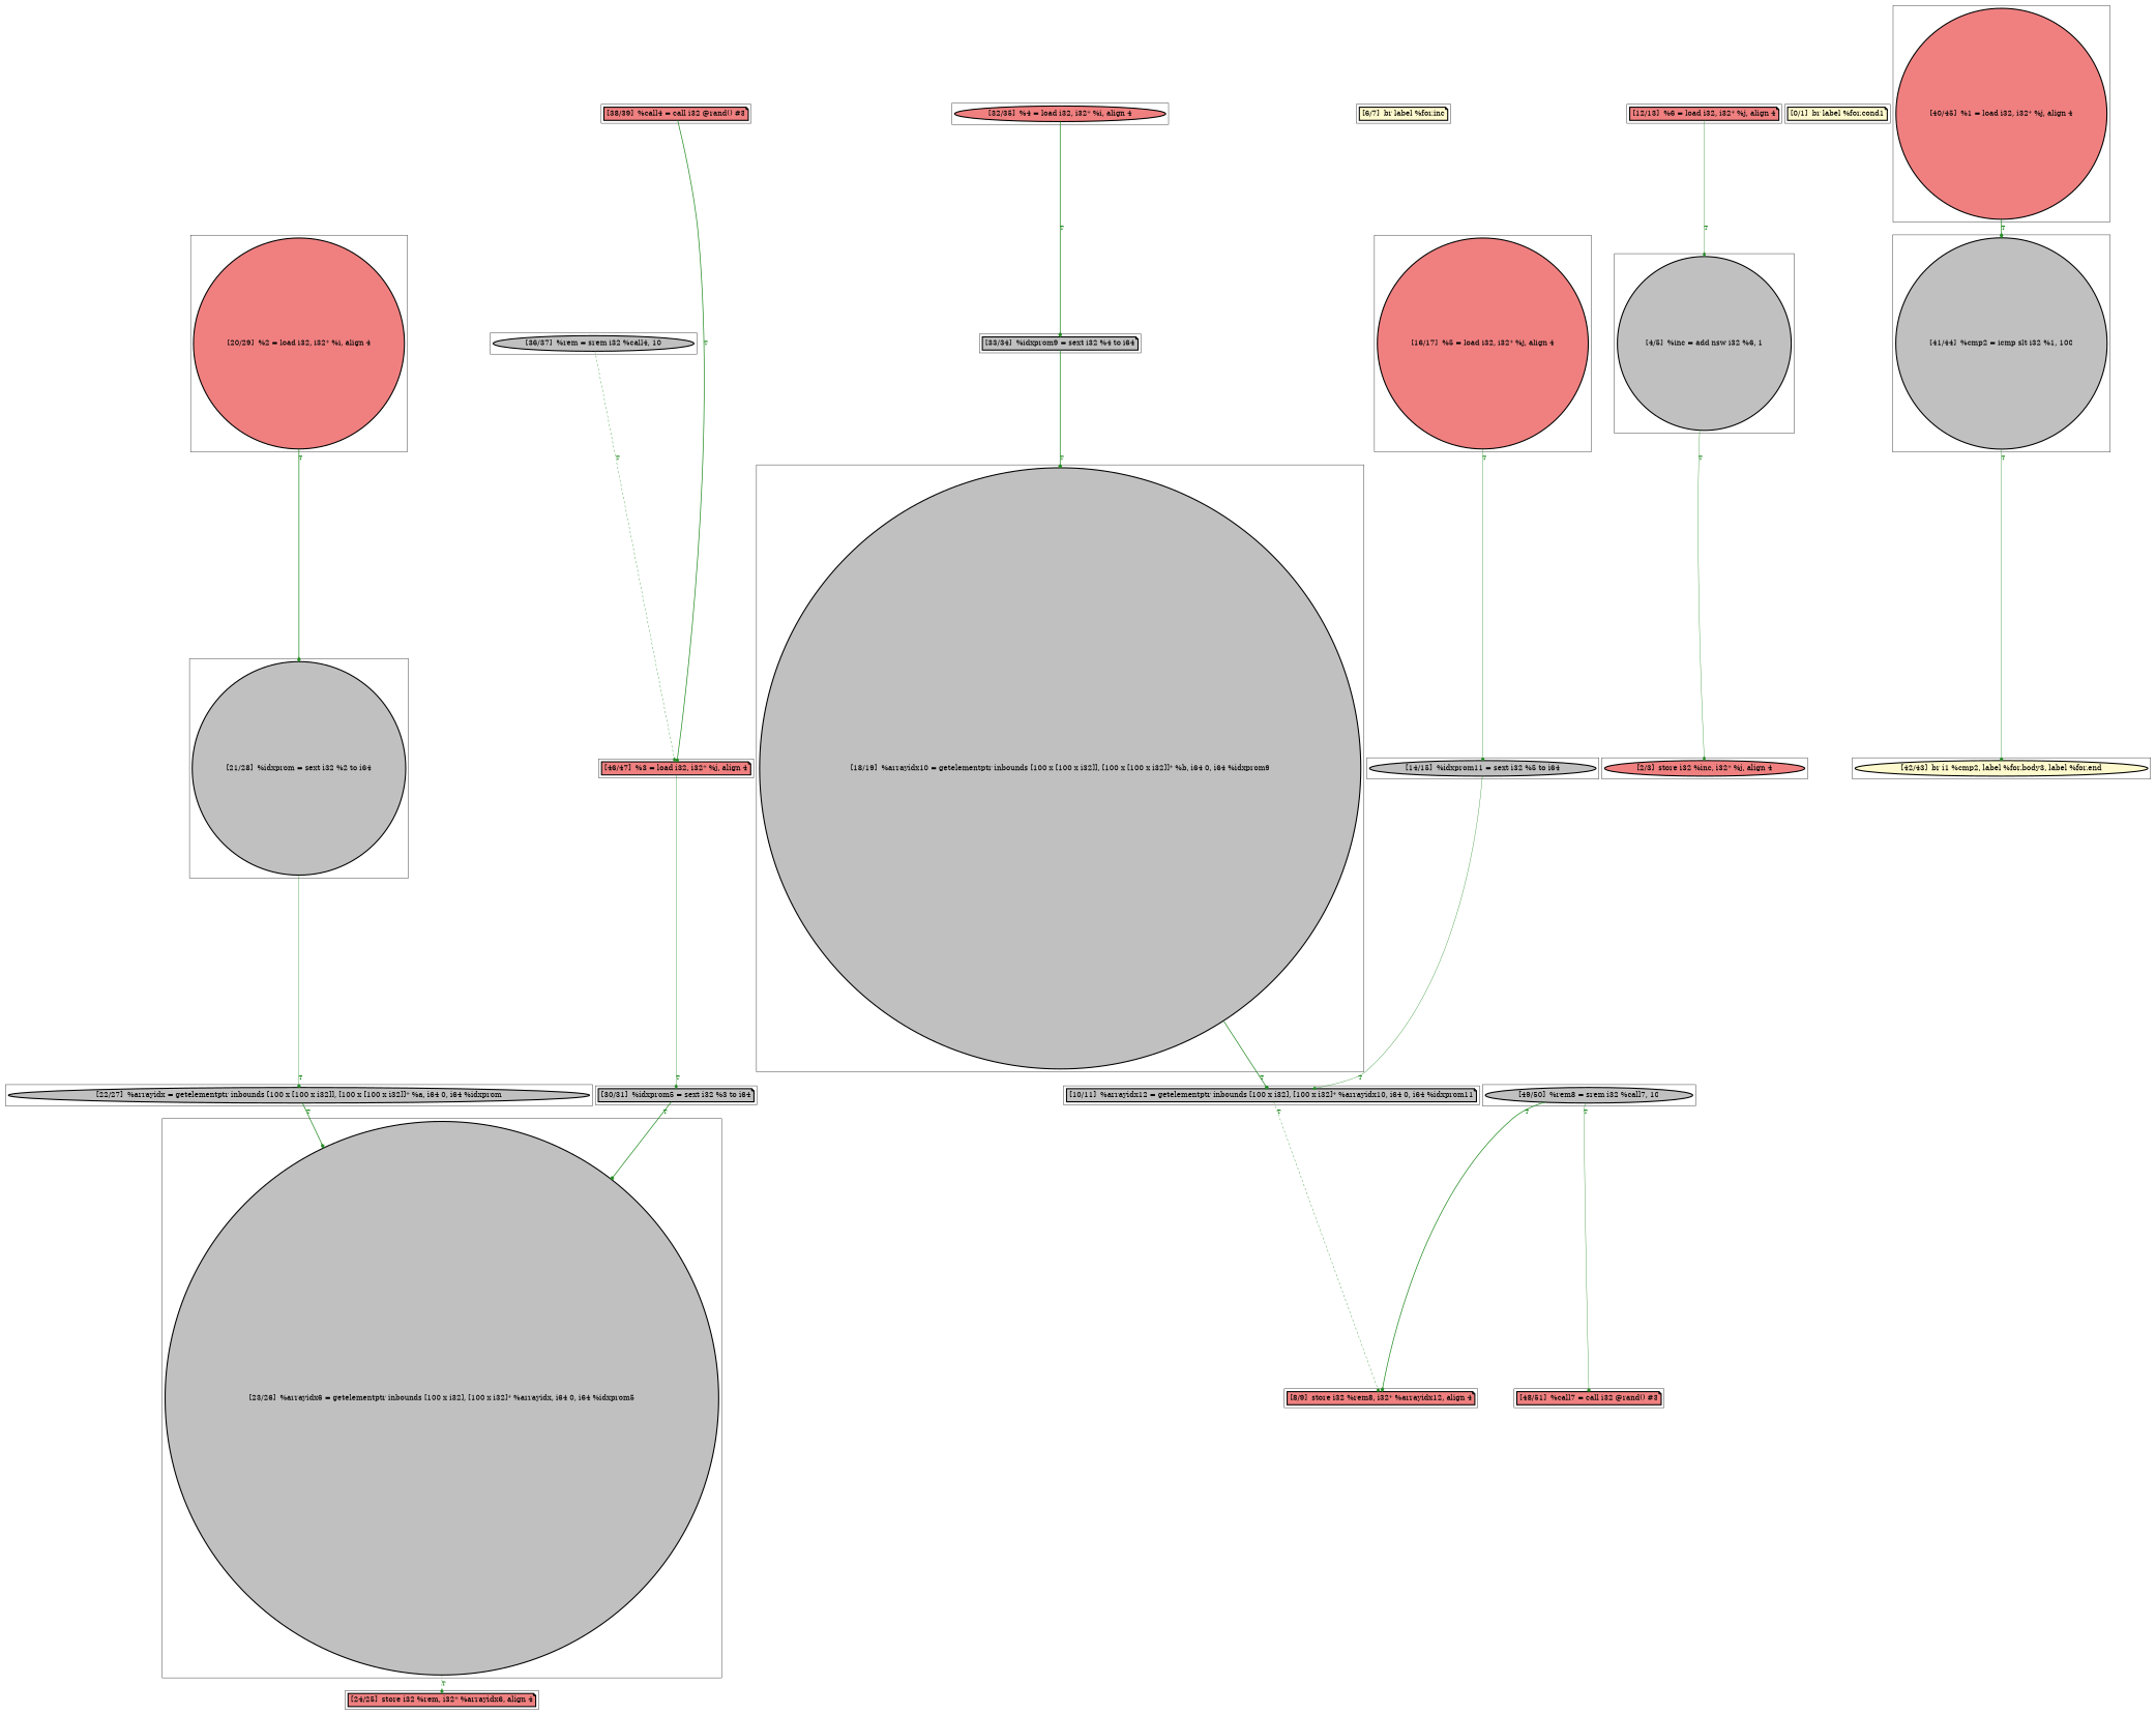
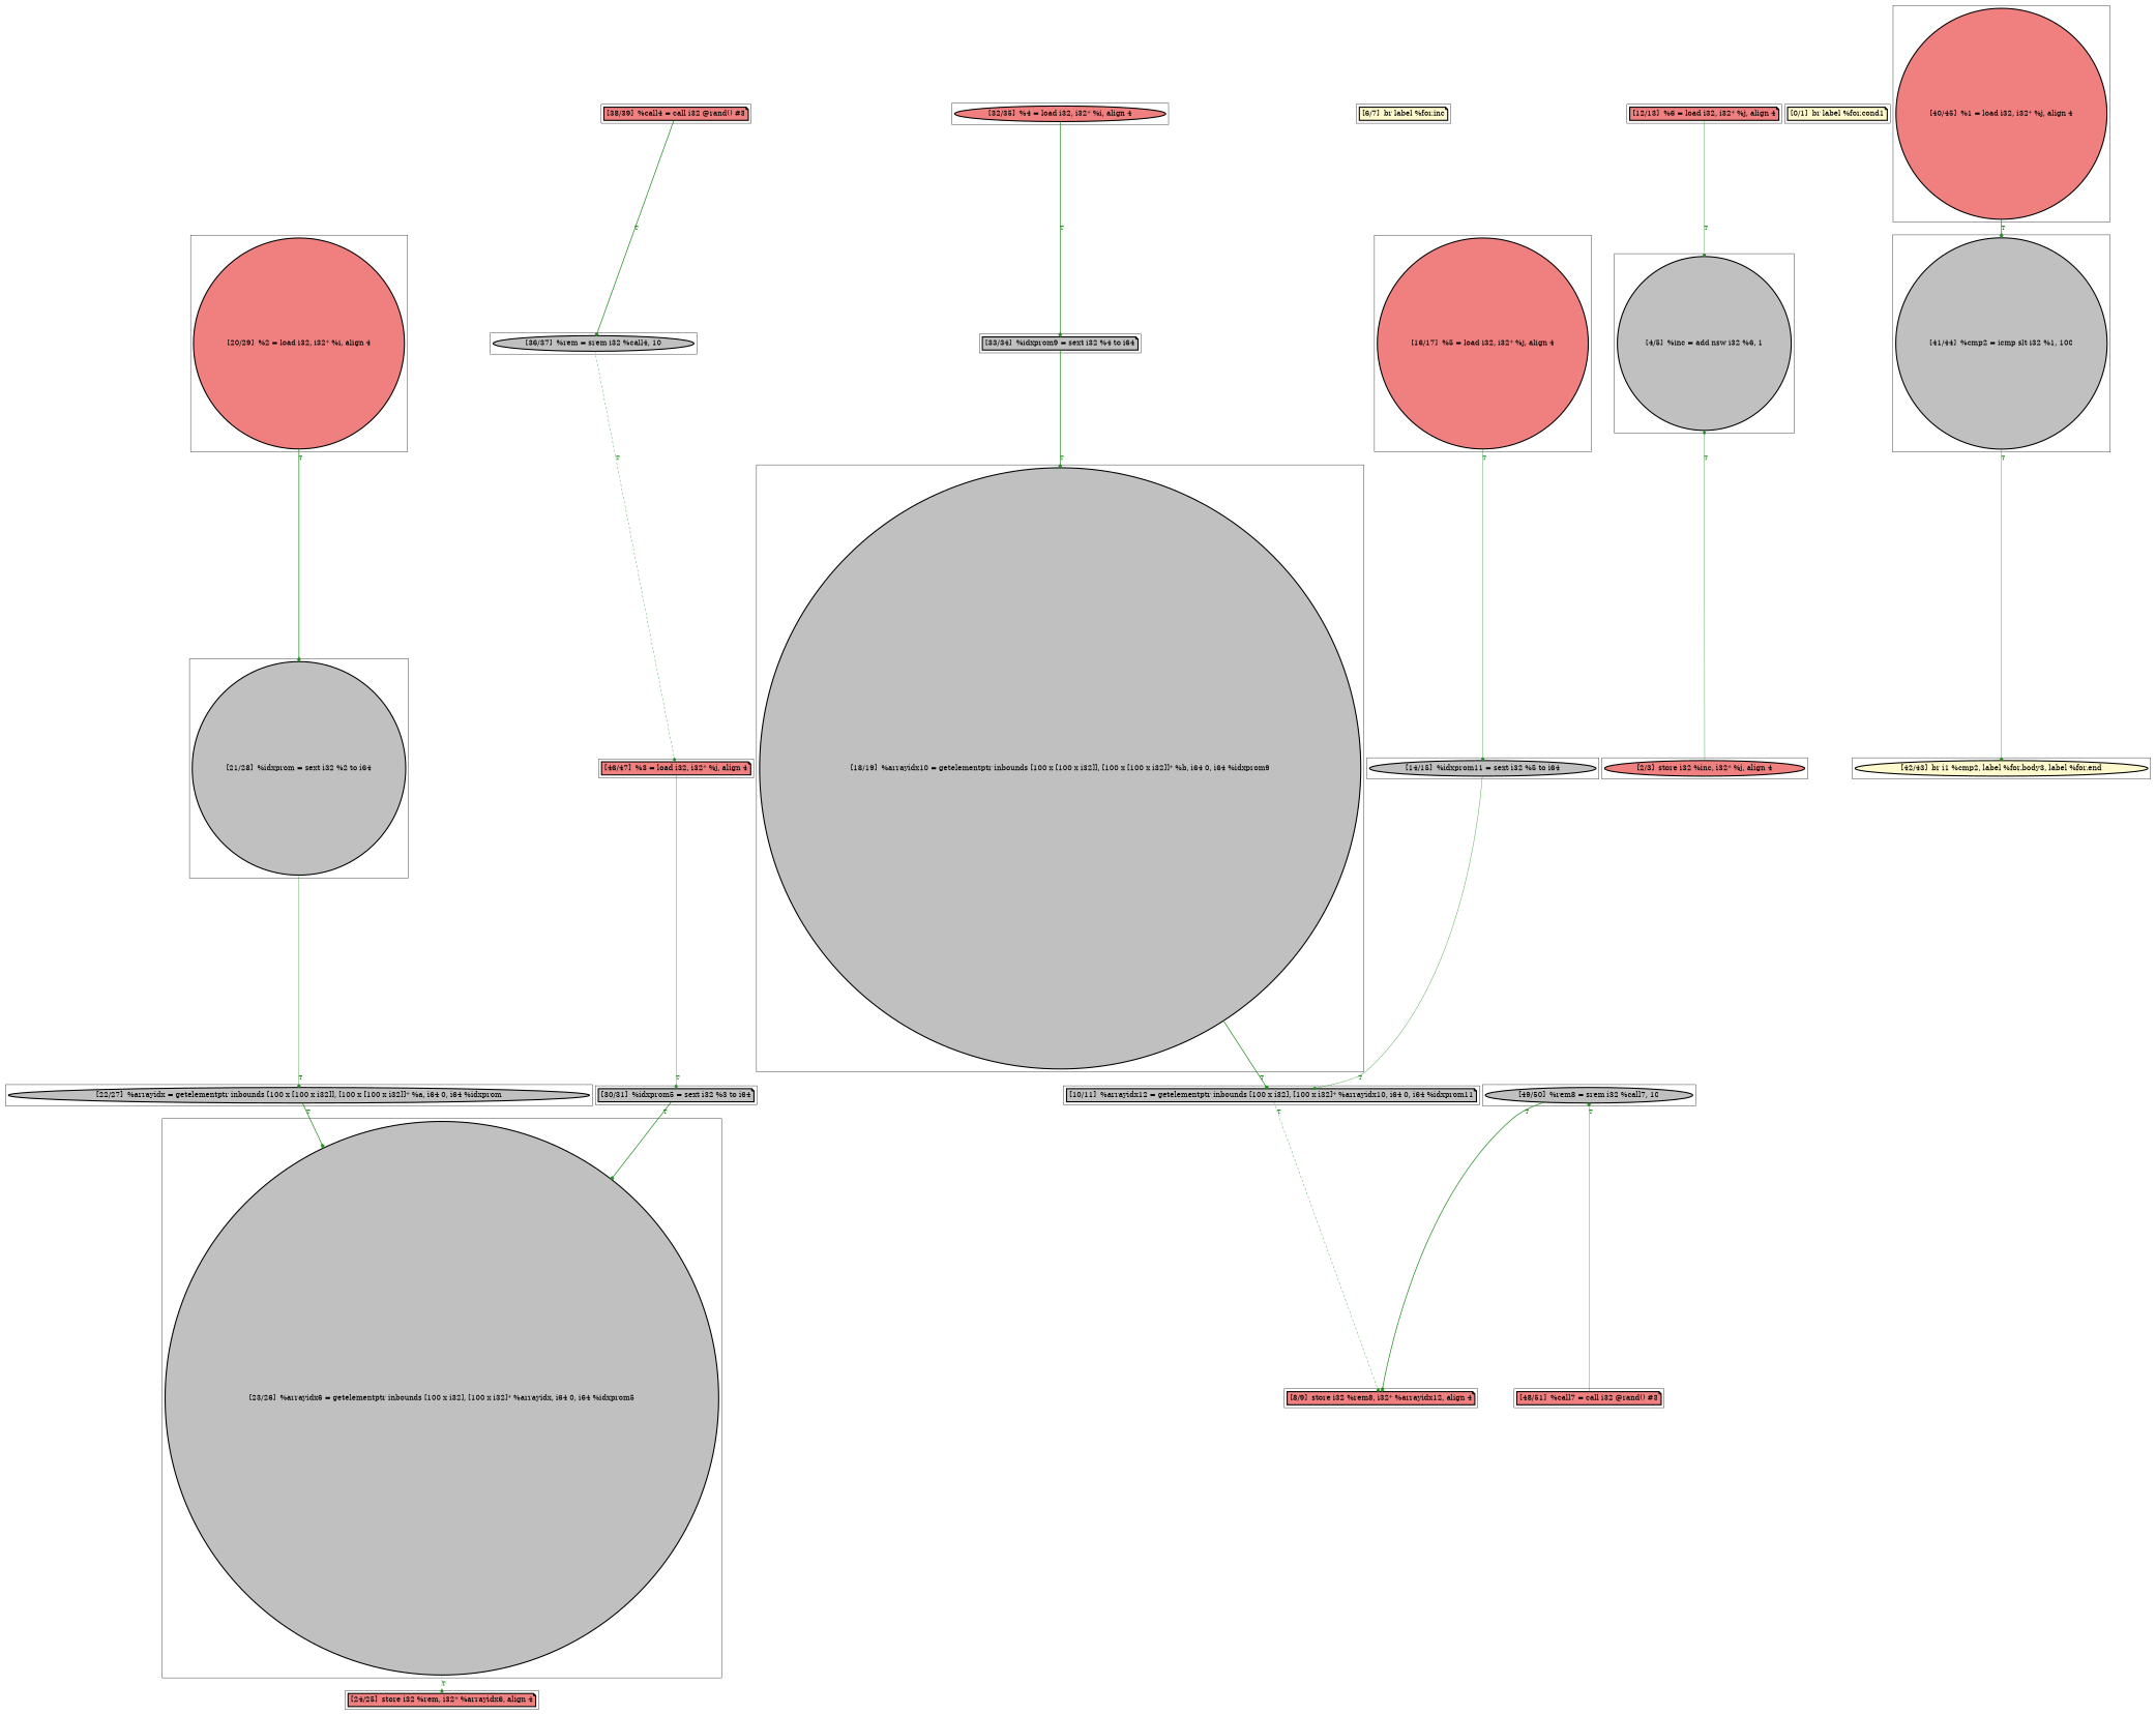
  digraph {
    node [fillcolor=grey fontsize=20 penwidth=3.0 shape=note style=filled]
    edge [arrowhead=diamond color=forestgreen fontcolor=forestgreen style=bold]
    n1 [label="[23/26]  %arrayidx6 = getelementptr inbounds [100 x i32], [100 x i32]* %arrayidx, i64 0, i64 %idxprom5" shape=circle]
    n2 [label="[21/28]  %idxprom = sext i32 %2 to i64" shape=circle]
    n3 [fillcolor=lightcoral label="[20/29]  %2 = load i32, i32* %i, align 4" shape=circle]
    n4 [fillcolor=lightcoral label="[32/35]  %4 = load i32, i32* %i, align 4" shape=ellipse]
    n5 [label="[36/37]  %rem = srem i32 %call4, 10" shape=ellipse]
    n6 [label="[49/50]  %rem8 = srem i32 %call7, 10" shape=ellipse]
    n7 [label="[22/27]  %arrayidx = getelementptr inbounds [100 x [100 x i32]], [100 x [100 x i32]]* %a, i64 0, i64 %idxprom" shape=ellipse]
    n8 [fillcolor=lightcoral label="[38/39]  %call4 = call i32 @rand() #3"]
    n9 [fillcolor=lightcoral label="[8/9]  store i32 %rem8, i32* %arrayidx12, align 4"]
    n10 [fillcolor=lemonchiffon label="[6/7]  br label %for.inc"]
    n11 [label="[4/5]  %inc = add nsw i32 %6, 1" shape=circle]
    n12 [fillcolor=lightcoral label="[2/3]  store i32 %inc, i32* %j, align 4" shape=ellipse]
    n13 [label="[33/34]  %idxprom9 = sext i32 %4 to i64"]
    n14 [label="[10/11]  %arrayidx12 = getelementptr inbounds [100 x i32], [100 x i32]* %arrayidx10, i64 0, i64 %idxprom11"]
    n15 [fillcolor=lemonchiffon label="[0/1]  br label %for.cond1"]
    n16 [fillcolor=lightcoral label="[12/13]  %6 = load i32, i32* %j, align 4"]
    n17 [fillcolor=lightcoral label="[24/25]  store i32 %rem, i32* %arrayidx6, align 4"]
    n18 [label="[14/15]  %idxprom11 = sext i32 %5 to i64" shape=ellipse]
    n19 [label="[41/44]  %cmp2 = icmp slt i32 %1, 100" shape=circle]
    n20 [fillcolor=lightcoral label="[16/17]  %5 = load i32, i32* %j, align 4" shape=circle]
    n21 [label="[30/31]  %idxprom5 = sext i32 %3 to i64"]
    n22 [label="[18/19]  %arrayidx10 = getelementptr inbounds [100 x [100 x i32]], [100 x [100 x i32]]* %b, i64 0, i64 %idxprom9" shape=circle]
    n23 [fillcolor=lightcoral label="[40/45]  %1 = load i32, i32* %j, align 4" shape=circle]
    n24 [fillcolor=lightcoral label="[46/47]  %3 = load i32, i32* %j, align 4"]
    n25 [fillcolor=lightcoral label="[48/51]  %call7 = call i32 @rand() #3"]
    n26 [fillcolor=lemonchiffon label="[42/43]  br i1 %cmp2, label %for.body3, label %for.end" shape=ellipse]
    subgraph cluster_1 {
      n1
    }
    subgraph cluster_2 {
      n2
    }
    subgraph cluster_3 {
      n3
    }
    subgraph cluster_4 {
      n4
    }
    subgraph cluster_5 {
      n5
    }
    subgraph cluster_6 {
      n6
    }
    subgraph cluster_7 {
      n7
    }
    subgraph cluster_8 {
      n8
    }
    subgraph cluster_9 {
      n9
    }
    subgraph cluster_10 {
      n10
    }
    subgraph cluster_11 {
      n11
    }
    subgraph cluster_12 {
      n12
    }
    subgraph cluster_13 {
      n13
    }
    subgraph cluster_14 {
      n14
    }
    subgraph cluster_15 {
      n15
    }
    subgraph cluster_16 {
      n16
    }
    subgraph cluster_17 {
      n17
    }
    subgraph cluster_18 {
      n18
    }
    subgraph cluster_19 {
      n19
    }
    subgraph cluster_20 {
      n20
    }
    subgraph cluster_21 {
      n21
    }
    subgraph cluster_22 {
      n22
    }
    subgraph cluster_23 {
      n23
    }
    subgraph cluster_24 {
      n24
    }
    subgraph cluster_25 {
      n25
    }
    subgraph cluster_26 {
      n26
    }
    n1 -> n17 [label=T style=dashed]
    n2 -> n7 [arrowhead=dot label=T style=solid]
    n3 -> n2 [label=T]
    n4 -> n13 [label=T]
    n5 -> n24 [label=T style=dashed]
    n6 -> n9 [label=T]
    n7 -> n1 [label=T]
-   n8 -> n24 [arrowhead=dot label=T]
-   n11 -> n12 [label=T style=solid]
+   n8 -> n5 [arrowhead=dot label=T]
+   n12 -> n11 [label=T style=solid]
    n13 -> n22 [arrowhead=dot label=T]
    n14 -> n9 [arrowhead=dot label=T style=dashed]
-   n16 -> n11 [label=T style=solid]
+   n16 -> n11 [arrowhead=dot label=T style=solid]
    n18 -> n14 [label=T style=solid]
    n19 -> n26 [arrowhead=dot label=T style=solid]
    n20 -> n18 [arrowhead=dot label=T style=solid]
    n21 -> n1 [arrowhead=dot label=T]
    n22 -> n14 [arrowhead=dot label=T]
    n23 -> n19 [label=T]
    n24 -> n21 [label=T style=solid]
-   n6 -> n25 [arrowhead=dot label=T style=solid]
+   n25 -> n6 [arrowhead=dot label=T style=solid]
  }
